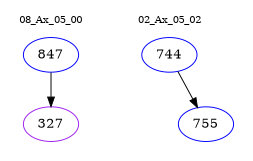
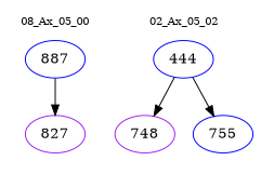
  digraph {
    node [color=blue]
    edge [color=black]
-   n1 [label=847]
-   n2 [color=purple label=327]
-   n3 [label=744]
+   n1 [label=887]
+   n2 [color=purple label=827]
+   n3 [label=444]
+   n4 [color=purple label=748]
    n5 [label=755]
    subgraph cluster_1 {
      color=white
      fontsize=10
      label="08_Ax_05_00"
      n1
      n2
    }
    subgraph cluster_2 {
      color=white
      fontsize=10
      label="02_Ax_05_02"
      n3
+     n4
      n5
    }
    n1 -> n2
+   n3 -> n4
    n3 -> n5
  }
